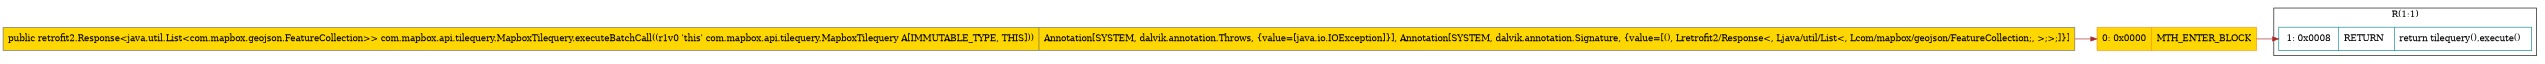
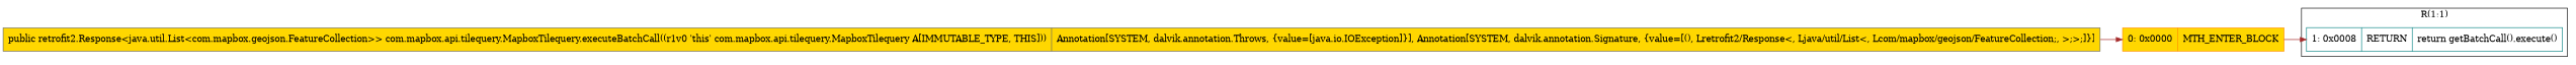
  digraph {
    rankdir=LR
    node [shape=record style=filled fillcolor=gold]
    edge [color=brown arrowhead=normal]
-   n1 [color=teal label="{1\:\ 0x0008|RETURN\l|return tilequery().execute()\l}" fillcolor=white]
+   n1 [color=teal label="{1\:\ 0x0008|RETURN\l|return getBatchCall().execute()\l}" fillcolor=white]
    n2 [color=darkorange label="{0\:\ 0x0000|MTH_ENTER_BLOCK\l}"]
    n3 [label="{public retrofit2.Response\<java.util.List\<com.mapbox.geojson.FeatureCollection\>\> com.mapbox.api.tilequery.MapboxTilequery.executeBatchCall((r1v0 'this' com.mapbox.api.tilequery.MapboxTilequery A[IMMUTABLE_TYPE, THIS]))  | Annotation[SYSTEM, dalvik.annotation.Throws, \{value=[java.io.IOException]\}], Annotation[SYSTEM, dalvik.annotation.Signature, \{value=[(), Lretrofit2\/Response\<, Ljava\/util\/List\<, Lcom\/mapbox\/geojson\/FeatureCollection;, \>;\>;]\}]\l}" color=gray40]
    subgraph cluster_1 {
      label="R(1:1)"
      n1
    }
    n2 -> n1
    n3 -> n2
  }
